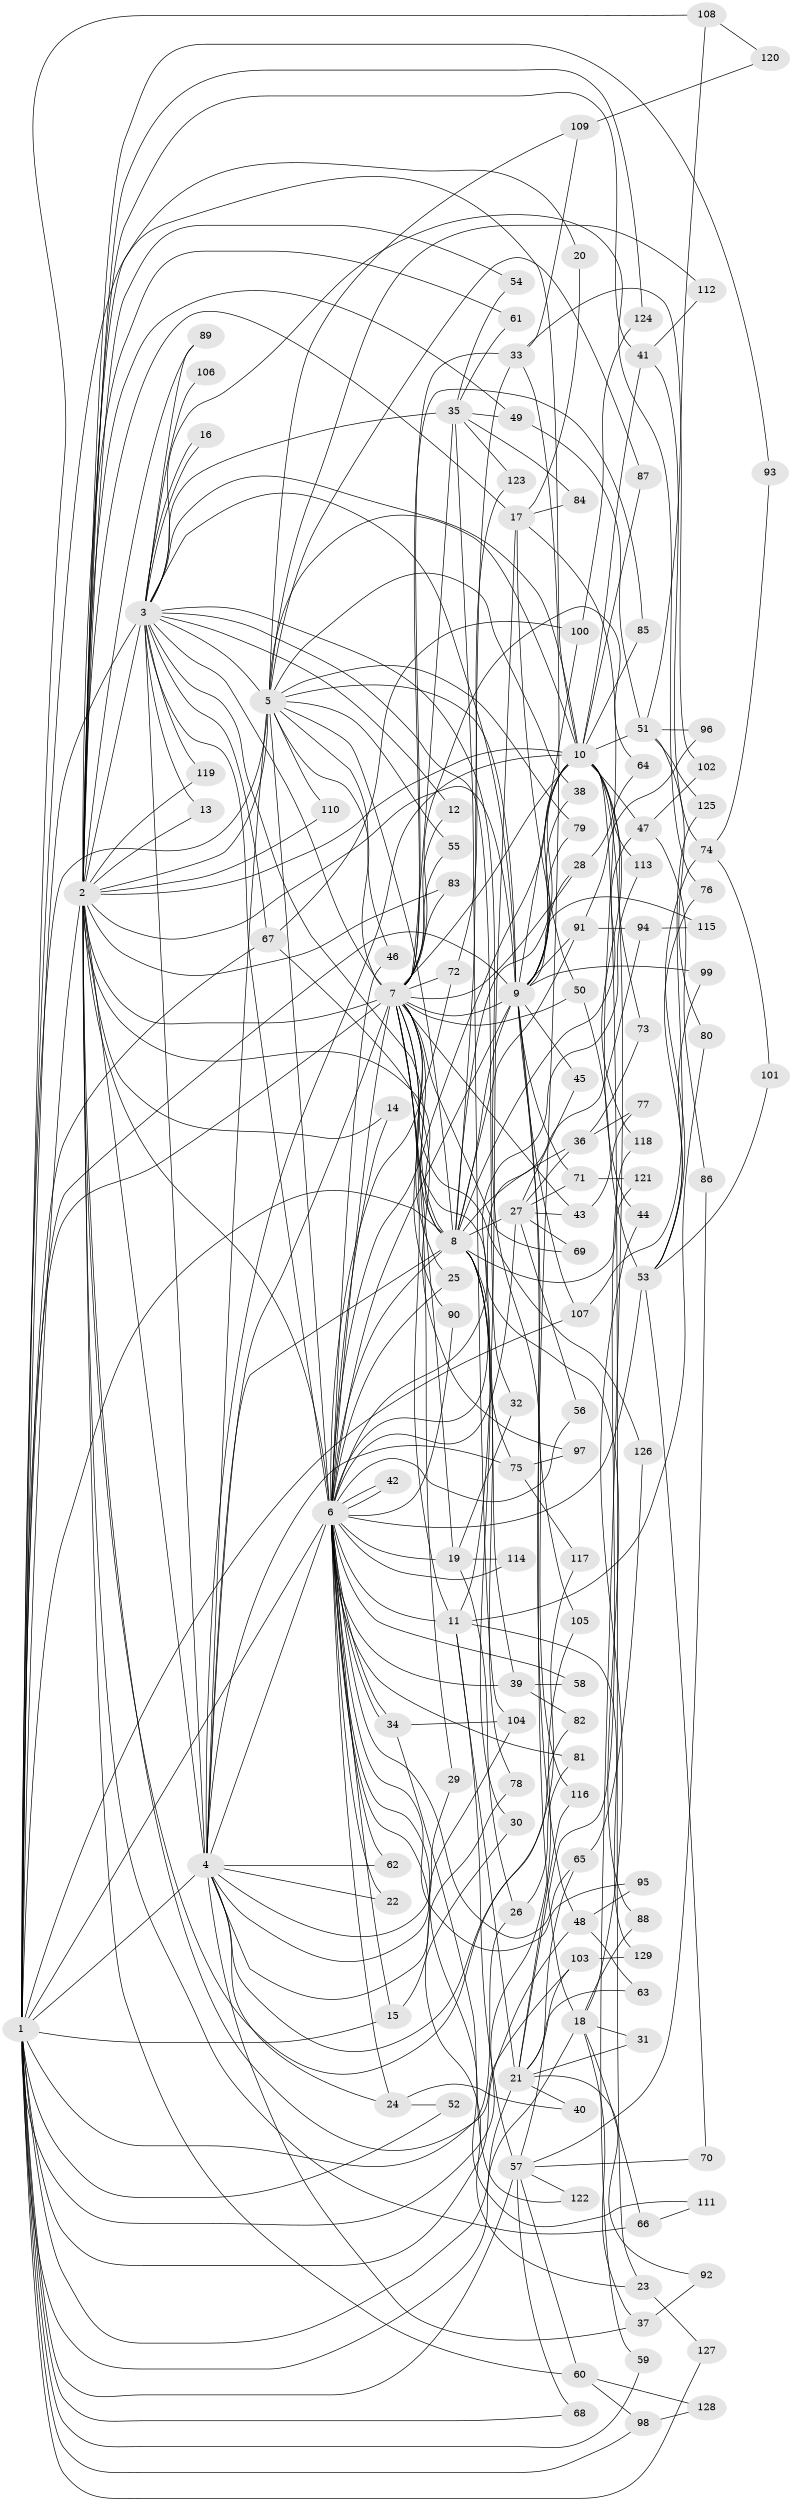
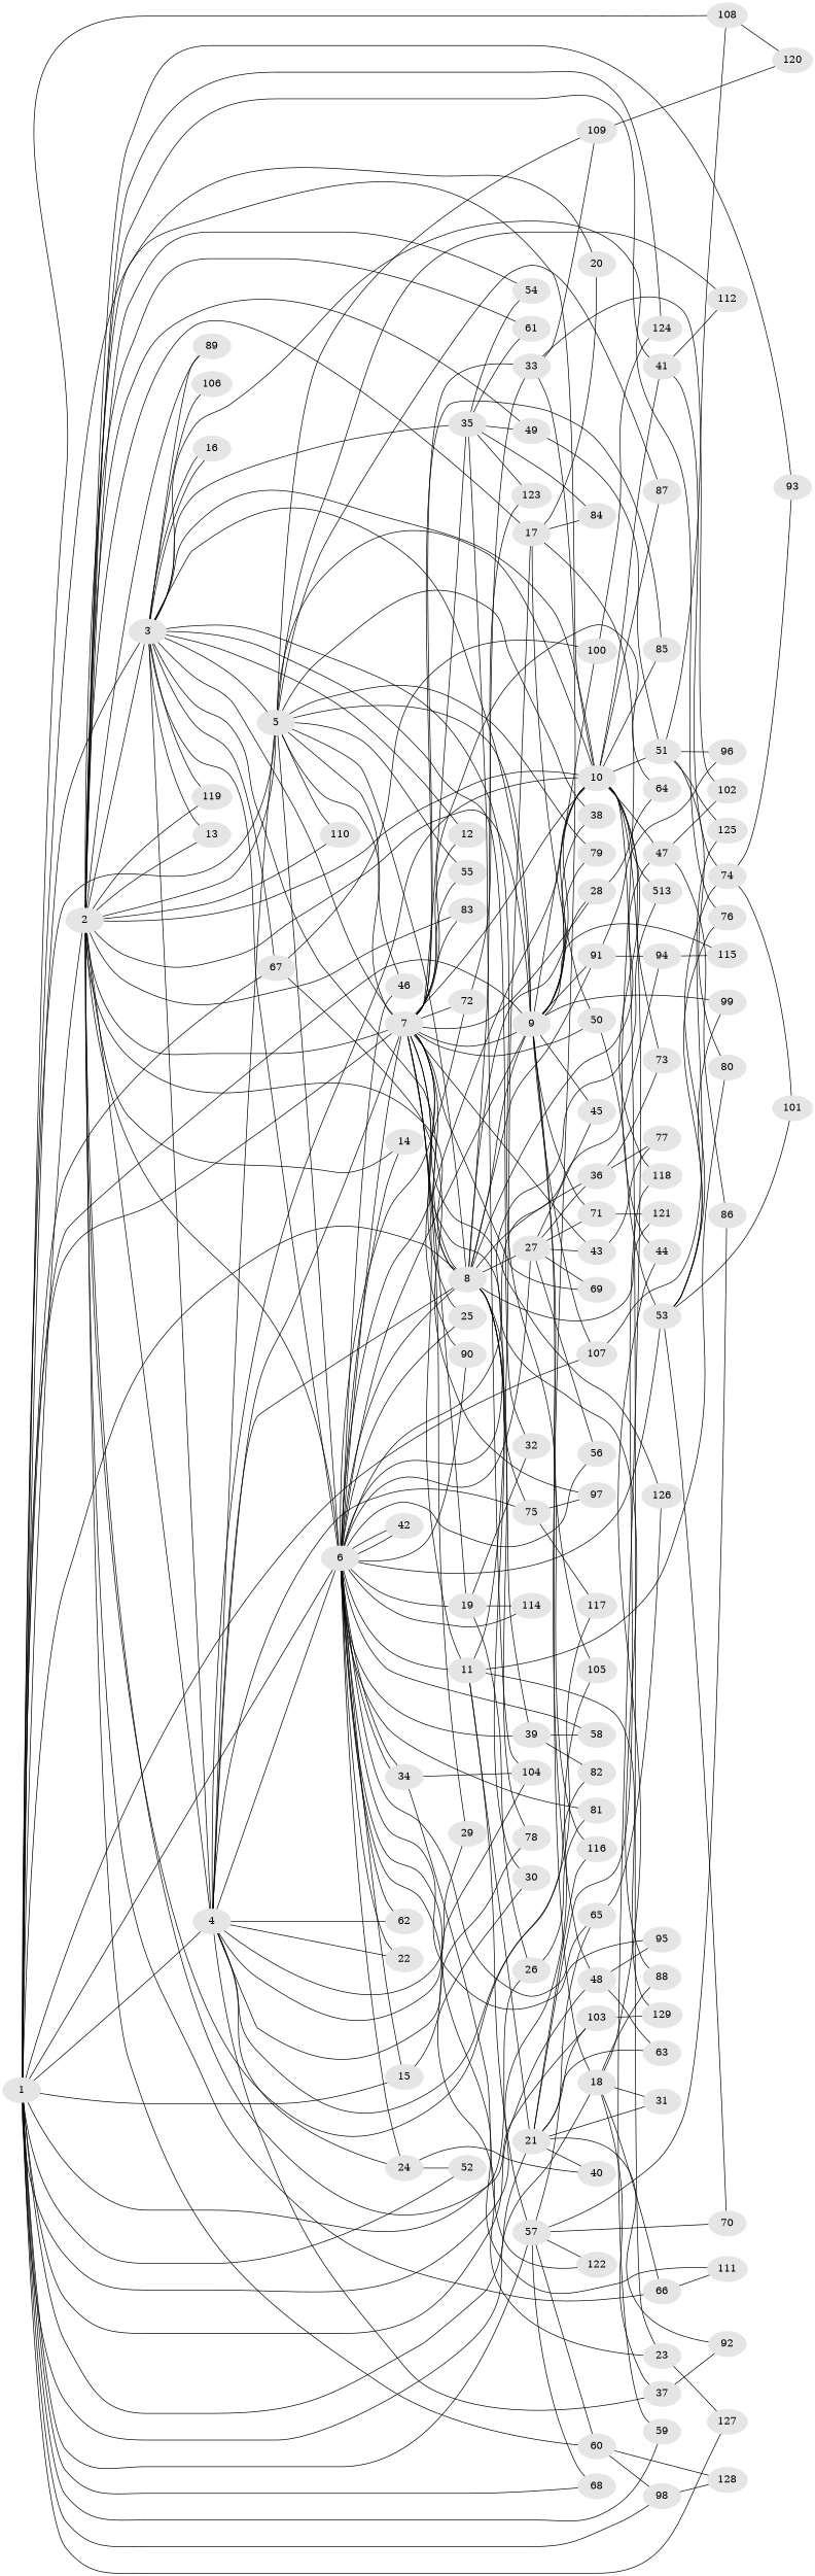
  graph {
    rankdir=LR
    node [color=gray90 style=filled]
    1
    2
    3
    4
    5
    6
    7
    8
    9
    10
    15
    18
    21
    26
    48
    52
    57
    59
    67
    68
    98
    105
    107
    108
    127
    13
    14
    17
    20
    41
    49
    54
    60
    61
    66
    83
    89
    93
    103
    110
    117
    119
    124
    12
    16
    32
    35
    76
    106
    116
    22
    24
    29
    37
    62
    75
    78
    82
    104
    38
    46
    55
    79
    87
    109
    112
    11
    19
    23
    25
    27
    34
    39
    42
    53
    56
    58
    65
    72
    81
    90
    94
    95
    111
-   113
+   113 [label=513]
    114
    28
    33
    43
    50
    64
    69
    85
    88
    126
    30
    36
    47
    91
    121
    45
    71
    99
    100
    115
    51
    73
    118
    44
    31
    40
    63
    92
    122
    86
    70
    97
    128
    125
    120
    84
    74
    129
    123
    80
    101
    102
    77
    96
    1 -- 2
    1 -- 3
    1 -- 4
    1 -- 5
    1 -- 6
    1 -- 7
    1 -- 8
    1 -- 9
    1 -- 10
    1 -- 15
    1 -- 18
    1 -- 21
    1 -- 26
    1 -- 48
    1 -- 52
    1 -- 57
    1 -- 59
    1 -- 67
    1 -- 68
    1 -- 98
    1 -- 105
    1 -- 107
    1 -- 108
    1 -- 127
    2 -- 3
    2 -- 4
    2 -- 5
    2 -- 6
    2 -- 7
    2 -- 8
    2 -- 9
    2 -- 10
    2 -- 13
    2 -- 14
    2 -- 17
    2 -- 20
    2 -- 41
    2 -- 49
    2 -- 54
    2 -- 60
    2 -- 61
    2 -- 66
    2 -- 83
    2 -- 89
    2 -- 93
    2 -- 103
    2 -- 110
    2 -- 117
    2 -- 119
    2 -- 124
    3 -- 4
    3 -- 5
    3 -- 6
    3 -- 7
    3 -- 8
    3 -- 9
    3 -- 10
    3 -- 67
    3 -- 13
    3 -- 89
    3 -- 119
    3 -- 12
    3 -- 16
    3 -- 16
    3 -- 32
    3 -- 35
    3 -- 76
    3 -- 106
    3 -- 116
    4 -- 5
    4 -- 6
    4 -- 7
    4 -- 8
    4 -- 10
    4 -- 22
    4 -- 24
    4 -- 29
    4 -- 37
    4 -- 62
    4 -- 75
    4 -- 78
    4 -- 82
    4 -- 104
    5 -- 6
    5 -- 7
    5 -- 8
    5 -- 9
    5 -- 10
    5 -- 110
    5 -- 38
    5 -- 46
    5 -- 55
    5 -- 79
    5 -- 87
    5 -- 109
    5 -- 112
    6 -- 7
    6 -- 8
    6 -- 9
    6 -- 10
    6 -- 15
    6 -- 14
    6 -- 22
    6 -- 24
    6 -- 62
    6 -- 46
    6 -- 11
    6 -- 19
    6 -- 23
    6 -- 25
    6 -- 27
    6 -- 34
    6 -- 34
    6 -- 39
    6 -- 42
    6 -- 42
    6 -- 53
    6 -- 56
    6 -- 58
    6 -- 65
    6 -- 72
    6 -- 81
    6 -- 90
    6 -- 94
    6 -- 95
    6 -- 111
    6 -- 113
    6 -- 114
    7 -- 8
    7 -- 9
    7 -- 10
    7 -- 83
    7 -- 12
    7 -- 35
    7 -- 29
    7 -- 55
    7 -- 11
    7 -- 19
    7 -- 25
    7 -- 72
    7 -- 90
    7 -- 28
    7 -- 33
    7 -- 43
    7 -- 50
    7 -- 64
    7 -- 69
    7 -- 85
    7 -- 88
    7 -- 126
    8 -- 9
    8 -- 10
    8 -- 75
    8 -- 78
    8 -- 27
    8 -- 39
    8 -- 33
    8 -- 30
    8 -- 36
    8 -- 47
    8 -- 91
    8 -- 121
    9 -- 10
    9 -- 18
    9 -- 105
    9 -- 107
    9 -- 38
    9 -- 79
    9 -- 28
    9 -- 91
    9 -- 45
    9 -- 71
    9 -- 99
    9 -- 100
    9 -- 115
    10 -- 59
    10 -- 41
    10 -- 87
    10 -- 23
    10 -- 113
    10 -- 85
    10 -- 47
    10 -- 51
    10 -- 73
    10 -- 118
    15 -- 30
    18 -- 66
    18 -- 37
    18 -- 88
    18 -- 44
    18 -- 31
    21 -- 103
    21 -- 116
    21 -- 118
    21 -- 31
    21 -- 40
    21 -- 63
    21 -- 92
    26 -- 81
    48 -- 95
    48 -- 63
    57 -- 68
    57 -- 60
    57 -- 65
    57 -- 122
    57 -- 86
    57 -- 70
    67 -- 100
    67 -- 97
    98 -- 128
    107 -- 125
    108 -- 120
    17 -- 20
    17 -- 50
    17 -- 44
    17 -- 84
    41 -- 112
    41 -- 74
    49 -- 51
    60 -- 98
    60 -- 128
    66 -- 111
    103 -- 129
    35 -- 49
    35 -- 54
    35 -- 61
    35 -- 104
    35 -- 84
    35 -- 123
    24 -- 52
    24 -- 40
    37 -- 92
    75 -- 117
    75 -- 97
    109 -- 120
    11 -- 21
    11 -- 57
    11 -- 17
    11 -- 129
    11 -- 80
    19 -- 26
    19 -- 32
    19 -- 114
    23 -- 127
    27 -- 56
    27 -- 43
    27 -- 69
    27 -- 36
    27 -- 45
    27 -- 71
    34 -- 104
    34 -- 122
    39 -- 82
    39 -- 58
    53 -- 76
    53 -- 99
    53 -- 70
    53 -- 74
    53 -- 101
    65 -- 126
    72 -- 123
    94 -- 115
    28 -- 64
    33 -- 48
    33 -- 109
    33 -- 102
    43 -- 77
    50 -- 53
    36 -- 73
    36 -- 77
    47 -- 86
    47 -- 102
    91 -- 94
    91 -- 96
    71 -- 121
    100 -- 124
    51 -- 108
    51 -- 125
    51 -- 80
    51 -- 96
    74 -- 93
    74 -- 101
  }
